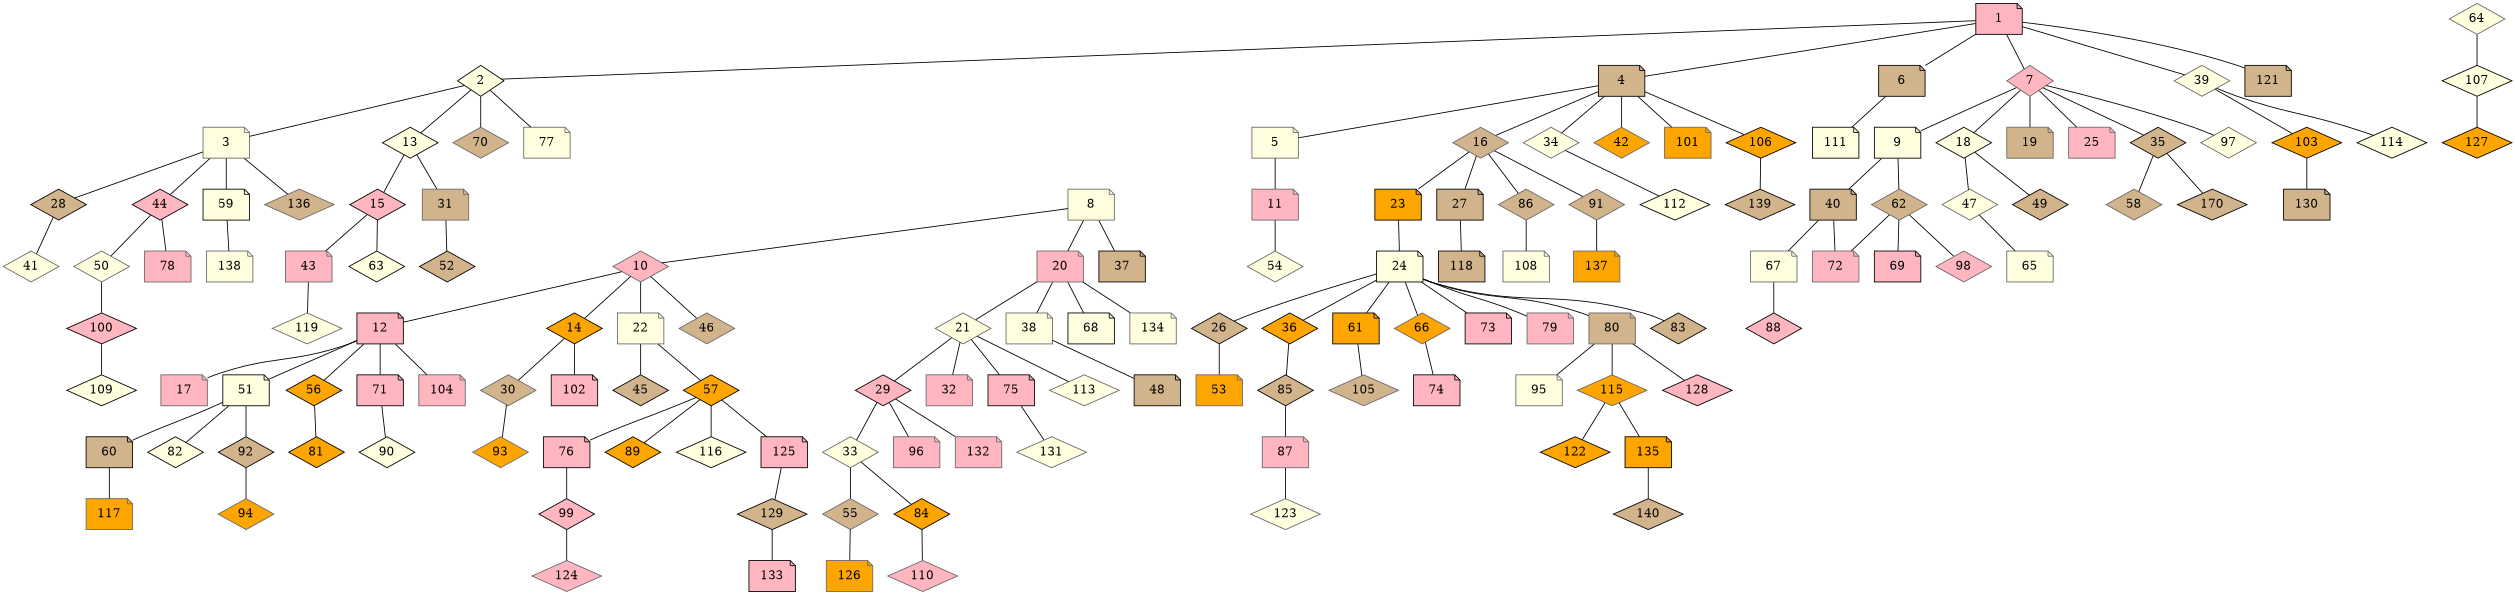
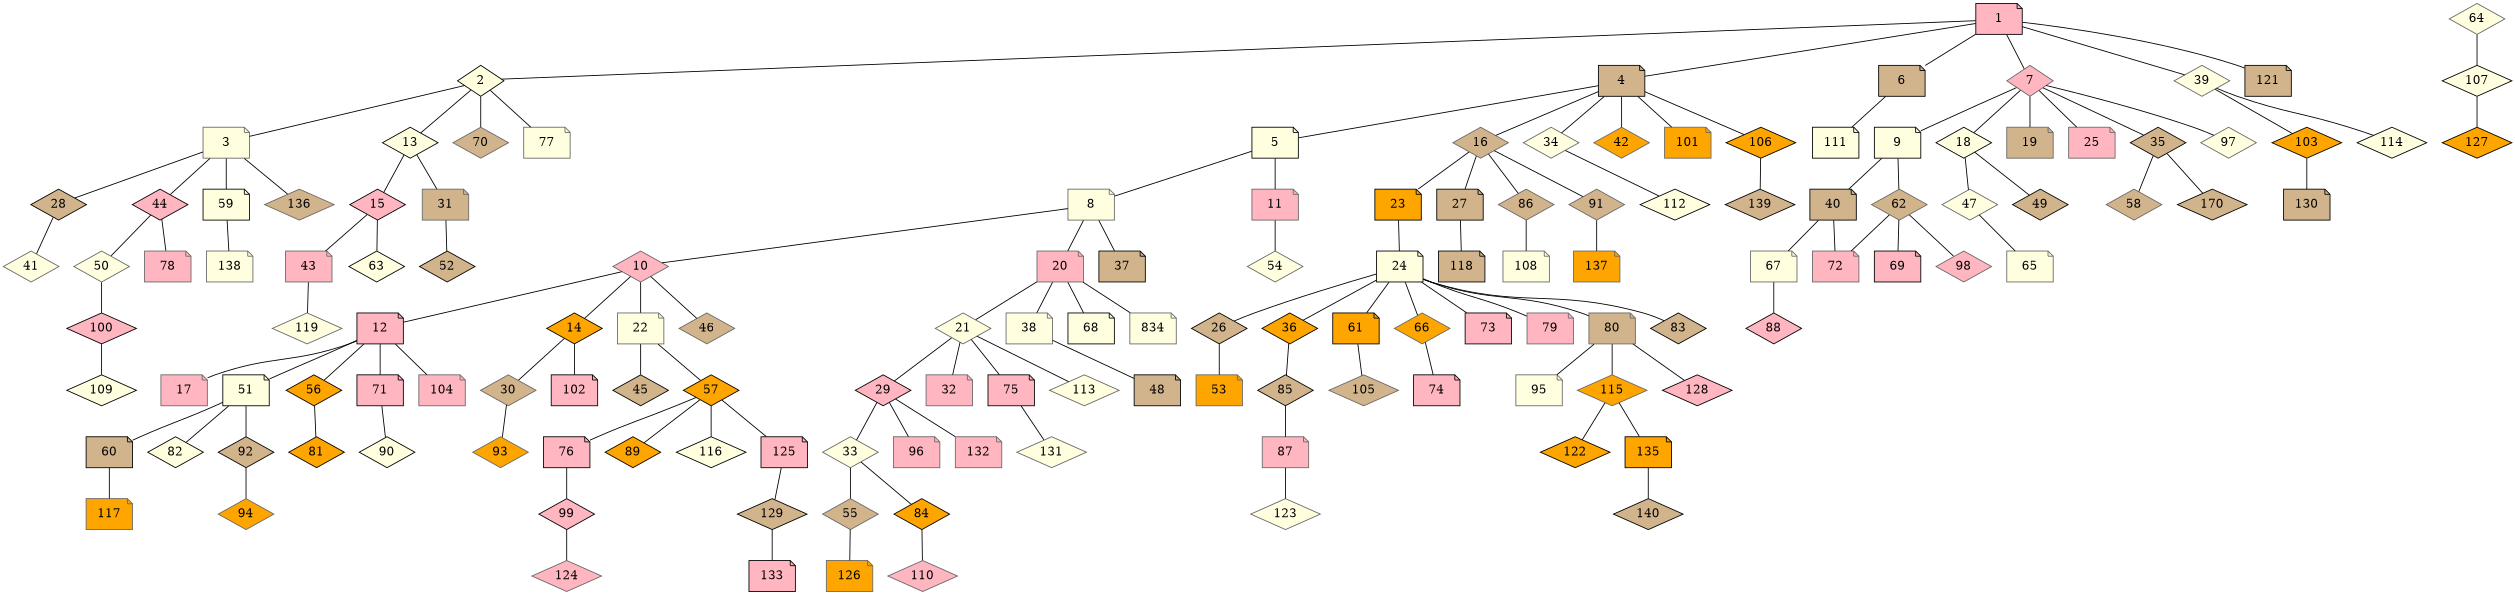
  graph {
    node [color=black fillcolor=lightyellow shape=diamond style=filled]
    1 [fillcolor=lightpink shape=note]
    2
    4 [fillcolor=tan shape=note]
    6 [fillcolor=tan shape=note]
    7 [color=gray40 fillcolor=lightpink]
    39 [color=gray40]
    121 [fillcolor=tan shape=note]
    3 [color=gray40 shape=note]
    13
    70 [color=gray40 fillcolor=tan]
    77 [color=gray40 shape=note]
-   5 [color=gray40 shape=note]
+   5 [shape=note]
    16 [color=gray40 fillcolor=tan]
    34 [color=gray40]
    42 [color=gray40 fillcolor=orange]
    101 [color=gray40 fillcolor=orange shape=note]
    106 [fillcolor=orange]
    111 [shape=note]
    9 [shape=note]
    18
    19 [color=gray40 fillcolor=tan shape=note]
    25 [color=gray40 fillcolor=lightpink shape=note]
    35 [fillcolor=tan]
    97 [color=gray40]
    103 [fillcolor=orange]
    114
    28 [fillcolor=tan]
    44 [fillcolor=lightpink]
    59 [shape=note]
    136 [color=gray40 fillcolor=tan]
    15 [fillcolor=lightpink]
    31 [color=gray40 fillcolor=tan shape=note]
    41 [color=gray40]
    50 [color=gray40]
    78 [color=gray40 fillcolor=lightpink shape=note]
    138 [color=gray40 shape=note]
    8 [color=gray40 shape=note]
    11 [color=gray40 fillcolor=lightpink shape=note]
    23 [fillcolor=orange shape=note]
    27 [fillcolor=tan shape=note]
    86 [color=gray40 fillcolor=tan]
    91 [color=gray40 fillcolor=tan]
    112
    139 [fillcolor=tan]
    10 [color=gray40 fillcolor=lightpink]
    20 [color=gray40 fillcolor=lightpink shape=note]
    37 [fillcolor=tan shape=note]
    54 [color=gray40]
    40 [fillcolor=tan shape=note]
    62 [color=gray40 fillcolor=tan]
    47 [color=gray40]
    49 [fillcolor=tan]
    58 [color=gray40 fillcolor=tan]
    n54 [fillcolor=tan label=170]
    12 [fillcolor=lightpink shape=note]
    14 [fillcolor=orange]
    22 [color=gray40 shape=note]
    46 [color=gray40 fillcolor=tan]
    21 [color=gray40]
    38 [color=gray40 shape=note]
    68 [shape=note]
-   134 [color=gray40 shape=note]
+   134 [color=gray40 shape=note label=834]
    67 [color=gray40 shape=note]
    72 [color=gray40 fillcolor=lightpink shape=note]
    69 [fillcolor=lightpink shape=note]
    98 [color=gray40 fillcolor=lightpink]
    17 [color=gray40 fillcolor=lightpink shape=note]
    51 [shape=note]
    56 [fillcolor=orange]
    71 [fillcolor=lightpink shape=note]
    104 [color=gray40 fillcolor=lightpink shape=note]
    30 [color=gray40 fillcolor=tan]
    102 [fillcolor=lightpink shape=note]
    45 [fillcolor=tan]
    57 [fillcolor=orange]
    60 [fillcolor=tan shape=note]
    82
    92 [fillcolor=tan]
    81 [fillcolor=orange]
    90
    43 [color=gray40 fillcolor=lightpink shape=note]
    63
    52 [fillcolor=tan]
    93 [color=gray40 fillcolor=orange]
    119 [color=gray40]
    24 [shape=note]
    118 [fillcolor=tan shape=note]
    108 [color=gray40 shape=note]
    137 [color=gray40 fillcolor=orange shape=note]
    65 [color=gray40 shape=note]
    29 [fillcolor=lightpink]
    32 [color=gray40 fillcolor=lightpink shape=note]
    75 [fillcolor=lightpink shape=note]
    113 [color=gray40]
    48 [fillcolor=tan shape=note]
    33 [color=gray40]
    96 [color=gray40 fillcolor=lightpink shape=note]
    132 [color=gray40 fillcolor=lightpink shape=note]
    131 [color=gray40]
    76 [fillcolor=lightpink shape=note]
    89 [fillcolor=orange]
    116
    125 [fillcolor=lightpink shape=note]
    26 [fillcolor=tan]
    36 [fillcolor=orange]
    61 [fillcolor=orange shape=note]
    66 [color=gray40 fillcolor=orange]
    73 [fillcolor=lightpink shape=note]
    79 [color=gray40 fillcolor=lightpink shape=note]
    80 [color=gray40 fillcolor=tan shape=note]
    83 [fillcolor=tan]
    53 [color=gray40 fillcolor=orange shape=note]
    85 [fillcolor=tan]
    105 [color=gray40 fillcolor=tan]
    74 [fillcolor=lightpink shape=note]
    95 [color=gray40 shape=note]
    115 [color=gray40 fillcolor=orange]
    128 [fillcolor=lightpink]
    55 [color=gray40 fillcolor=tan]
    84 [fillcolor=orange]
    126 [color=gray40 fillcolor=orange shape=note]
    110 [color=gray40 fillcolor=lightpink]
    87 [color=gray40 fillcolor=lightpink shape=note]
    130 [fillcolor=tan shape=note]
    88 [fillcolor=lightpink]
    100 [fillcolor=lightpink]
    109
    117 [color=gray40 fillcolor=orange shape=note]
    94 [color=gray40 fillcolor=orange]
    99 [fillcolor=lightpink]
    129 [fillcolor=tan]
    64 [color=gray40]
    107
    127 [fillcolor=orange]
    124 [color=gray40 fillcolor=lightpink]
    122 [fillcolor=orange]
    135 [fillcolor=orange shape=note]
    123 [color=gray40]
    140 [fillcolor=tan]
    133 [fillcolor=lightpink shape=note]
    1 -- 2
    1 -- 4
    1 -- 6
    1 -- 7
    1 -- 39
    1 -- 121
    2 -- 3
    2 -- 13
    2 -- 70
    2 -- 77
    4 -- 5
    4 -- 16
    4 -- 34
    4 -- 42
    4 -- 101
    4 -- 106
    6 -- 111
    7 -- 9
    7 -- 18
    7 -- 19
    7 -- 25
    7 -- 35
    7 -- 97
    39 -- 103
    39 -- 114
    3 -- 28
    3 -- 44
    3 -- 59
    3 -- 136
    13 -- 15
    13 -- 31
+   5 -- 8
    5 -- 11
    16 -- 23
    16 -- 27
    16 -- 86
    16 -- 91
    34 -- 112
    106 -- 139
    9 -- 40
    9 -- 62
    18 -- 47
    18 -- 49
    35 -- 58
    35 -- n54
    103 -- 130
    28 -- 41
    44 -- 50
    44 -- 78
    59 -- 138
    15 -- 43
    15 -- 63
    31 -- 52
    50 -- 100
    8 -- 10
    8 -- 20
    8 -- 37
    11 -- 54
    23 -- 24
    27 -- 118
    86 -- 108
    91 -- 137
    10 -- 12
    10 -- 14
    10 -- 22
    10 -- 46
    20 -- 21
    20 -- 38
    20 -- 68
    20 -- 134
    40 -- 67
    40 -- 72
    62 -- 72
    62 -- 69
    62 -- 98
    47 -- 65
    12 -- 17
    12 -- 51
    12 -- 56
    12 -- 71
    12 -- 104
    14 -- 30
    14 -- 102
    22 -- 45
    22 -- 57
    21 -- 29
    21 -- 32
    21 -- 75
    21 -- 113
    38 -- 48
    67 -- 88
    51 -- 60
    51 -- 82
    51 -- 92
    56 -- 81
    71 -- 90
    30 -- 93
    57 -- 76
    57 -- 89
    57 -- 116
    57 -- 125
    60 -- 117
    92 -- 94
    43 -- 119
    24 -- 26
    24 -- 36
    24 -- 61
    24 -- 66
    24 -- 73
    24 -- 79
    24 -- 80
    24 -- 83
    29 -- 33
    29 -- 96
    29 -- 132
    75 -- 131
    33 -- 55
    33 -- 84
    76 -- 99
    125 -- 129
    26 -- 53
    36 -- 85
    61 -- 105
    66 -- 74
    80 -- 95
    80 -- 115
    80 -- 128
    85 -- 87
    115 -- 122
    115 -- 135
    55 -- 126
    84 -- 110
    87 -- 123
    100 -- 109
    99 -- 124
    129 -- 133
    64 -- 107
    107 -- 127
    135 -- 140
  }
